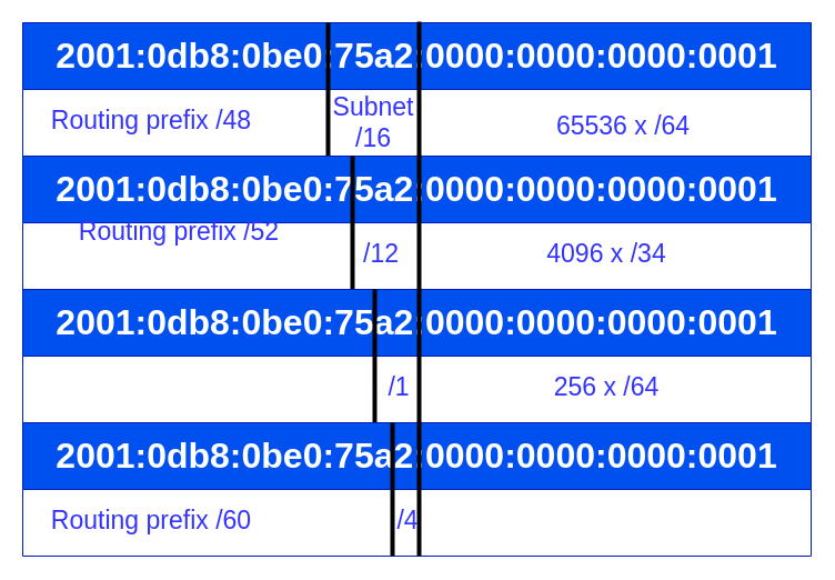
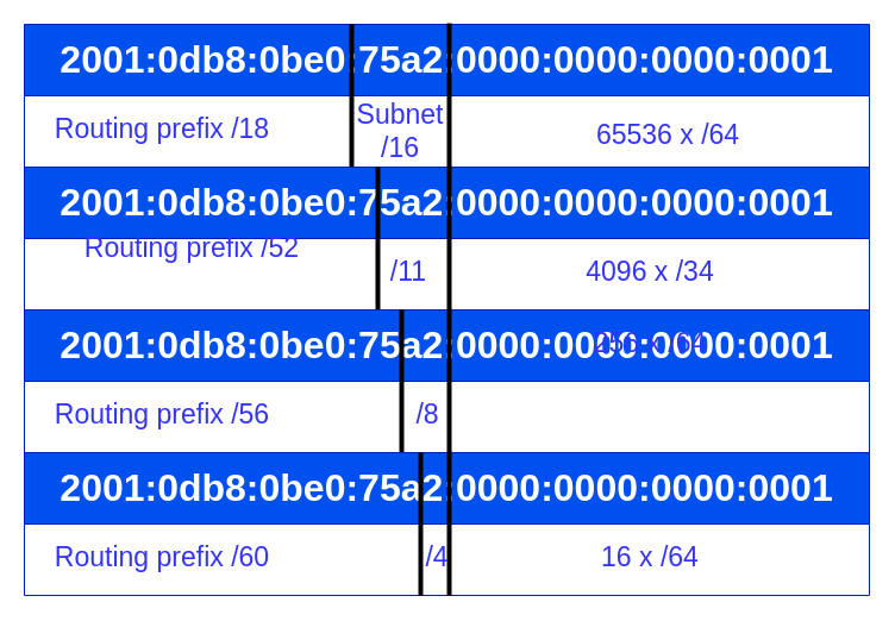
  <mxCell id="0" />
  <mxCell id="1" parent="0" />
  <mxCell id="2" value="&lt;font style=&quot;font-size: 32px;&quot;&gt;2001:0db8:0be0:75a2:0000:0000:0000:0001&lt;/font&gt;" style="swimlane;whiteSpace=wrap;html=1;startSize=60;fillColor=#0050ef;fontColor=#ffffff;strokeColor=#001DBC;" parent="1" vertex="1"><mxGeometry x="20" y="20" width="710" height="120" as="geometry" /></mxCell>
- <mxCell id="3" value="&lt;font color=&quot;#3333ff&quot; style=&quot;font-size: 23px;&quot;&gt;Routing prefix /48&lt;/font&gt;" style="text;html=1;strokeColor=none;fillColor=none;align=center;verticalAlign=middle;whiteSpace=wrap;rounded=0;fontSize=32;" parent="2" vertex="1"><mxGeometry x="21" y="70" width="190" height="30" as="geometry" /></mxCell>
+ <mxCell id="3" value="&lt;font color=&quot;#3333ff&quot; style=&quot;font-size: 23px;&quot;&gt;Routing prefix /18&lt;/font&gt;" style="text;html=1;strokeColor=none;fillColor=none;align=center;verticalAlign=middle;whiteSpace=wrap;rounded=0;fontSize=32;" parent="2" vertex="1"><mxGeometry x="21" y="70" width="190" height="30" as="geometry" /></mxCell>
  <mxCell id="4" value="" style="endArrow=none;html=1;fontSize=32;strokeWidth=4;" parent="2" edge="1"><mxGeometry width="50" height="50" relative="1" as="geometry"><mxPoint x="275" y="120" as="sourcePoint" /><mxPoint x="275" as="targetPoint" /></mxGeometry></mxCell>
  <mxCell id="5" value="" style="endArrow=none;html=1;fontSize=32;strokeWidth=4;" parent="2" edge="1"><mxGeometry width="50" height="50" relative="1" as="geometry"><mxPoint x="357" y="120" as="sourcePoint" /><mxPoint x="357" y="-1" as="targetPoint" /></mxGeometry></mxCell>
  <mxCell id="6" value="&lt;font style=&quot;font-size: 23px;&quot;&gt;65536 x /64&lt;/font&gt;" style="text;html=1;strokeColor=none;fillColor=none;align=center;verticalAlign=middle;whiteSpace=wrap;rounded=0;fontSize=32;fontColor=#3333FF;" parent="2" vertex="1"><mxGeometry x="446" y="75" width="190" height="30" as="geometry" /></mxCell>
  <mxCell id="7" value="&lt;font color=&quot;#3333ff&quot;&gt;Subnet&lt;br&gt;/16&lt;/font&gt;" style="text;html=1;strokeColor=none;fillColor=none;align=center;verticalAlign=middle;whiteSpace=wrap;rounded=0;fontSize=23;" parent="2" vertex="1"><mxGeometry x="284" y="60" width="64" height="60" as="geometry" /></mxCell>
  <mxCell id="8" value="&lt;font style=&quot;font-size: 32px;&quot;&gt;2001:0db8:0be0:75a2:0000:0000:0000:0001&lt;/font&gt;" style="swimlane;whiteSpace=wrap;html=1;startSize=60;fillColor=#0050ef;fontColor=#ffffff;strokeColor=#001DBC;" parent="1" vertex="1"><mxGeometry x="20" y="140" width="710" height="120" as="geometry" /></mxCell>
  <mxCell id="9" value="&lt;font color=&quot;#3333ff&quot; style=&quot;font-size: 23px;&quot;&gt;Routing prefix /52&lt;/font&gt;" style="text;html=1;strokeColor=none;fillColor=none;align=center;verticalAlign=middle;whiteSpace=wrap;rounded=0;fontSize=32;" parent="8" vertex="1"><mxGeometry x="46" y="50" width="190" height="30" as="geometry" /></mxCell>
  <mxCell id="10" value="" style="endArrow=none;html=1;fontSize=32;strokeWidth=4;" parent="8" edge="1"><mxGeometry width="50" height="50" relative="1" as="geometry"><mxPoint x="297" y="120" as="sourcePoint" /><mxPoint x="297" as="targetPoint" /></mxGeometry></mxCell>
  <mxCell id="11" value="" style="endArrow=none;html=1;fontSize=32;strokeWidth=4;" parent="8" edge="1"><mxGeometry width="50" height="50" relative="1" as="geometry"><mxPoint x="357" y="120" as="sourcePoint" /><mxPoint x="357" y="-1" as="targetPoint" /></mxGeometry></mxCell>
  <mxCell id="12" value="&lt;font style=&quot;font-size: 23px;&quot;&gt;4096 x /34&lt;/font&gt;" style="text;html=1;strokeColor=none;fillColor=none;align=center;verticalAlign=middle;whiteSpace=wrap;rounded=0;fontSize=32;fontColor=#3333FF;" parent="8" vertex="1"><mxGeometry x="431" y="70" width="190" height="30" as="geometry" /></mxCell>
- <mxCell id="13" value="/12" style="text;html=1;strokeColor=none;fillColor=none;align=center;verticalAlign=middle;whiteSpace=wrap;rounded=0;fontSize=23;fontColor=#3333FF;" parent="8" vertex="1"><mxGeometry x="304" y="73" width="38" height="30" as="geometry" /></mxCell>
+ <mxCell id="13" value="/11" style="text;html=1;strokeColor=none;fillColor=none;align=center;verticalAlign=middle;whiteSpace=wrap;rounded=0;fontSize=23;fontColor=#3333FF;" parent="8" vertex="1"><mxGeometry x="304" y="73" width="38" height="30" as="geometry" /></mxCell>
  <mxCell id="14" value="&lt;font style=&quot;font-size: 32px;&quot;&gt;2001:0db8:0be0:75a2:0000:0000:0000:0001&lt;/font&gt;" style="swimlane;whiteSpace=wrap;html=1;startSize=60;fillColor=#0050ef;fontColor=#ffffff;strokeColor=#001DBC;" parent="1" vertex="1"><mxGeometry x="20" y="260" width="710" height="120" as="geometry" /></mxCell>
+ <mxCell id="15" value="&lt;font color=&quot;#3333ff&quot; style=&quot;font-size: 23px;&quot;&gt;Routing prefix /56&lt;/font&gt;" style="text;html=1;strokeColor=none;fillColor=none;align=center;verticalAlign=middle;whiteSpace=wrap;rounded=0;fontSize=32;" parent="14" vertex="1"><mxGeometry x="21" y="70" width="190" height="30" as="geometry" /></mxCell>
  <mxCell id="16" value="" style="endArrow=none;html=1;fontSize=32;strokeWidth=4;" parent="14" edge="1"><mxGeometry width="50" height="50" relative="1" as="geometry"><mxPoint x="317" y="120" as="sourcePoint" /><mxPoint x="317" as="targetPoint" /></mxGeometry></mxCell>
  <mxCell id="17" value="" style="endArrow=none;html=1;fontSize=32;strokeWidth=4;" parent="14" edge="1"><mxGeometry width="50" height="50" relative="1" as="geometry"><mxPoint x="357" y="120" as="sourcePoint" /><mxPoint x="357" y="-1" as="targetPoint" /></mxGeometry></mxCell>
- <mxCell id="18" value="&lt;font color=&quot;#3333ff&quot; style=&quot;font-size: 23px;&quot;&gt;256 x /64&lt;/font&gt;" style="text;html=1;strokeColor=none;fillColor=none;align=center;verticalAlign=middle;whiteSpace=wrap;rounded=0;fontSize=32;" parent="14" vertex="1"><mxGeometry x="431" y="70" width="190" height="30" as="geometry" /></mxCell>
- <mxCell id="19" value="/1" style="text;html=1;strokeColor=none;fillColor=none;align=center;verticalAlign=middle;whiteSpace=wrap;rounded=0;fontSize=23;fontColor=#3333FF;" parent="14" vertex="1"><mxGeometry x="320" y="73" width="38" height="30" as="geometry" /></mxCell>
+ <mxCell id="18" value="&lt;font color=&quot;#3333ff&quot; style=&quot;font-size: 23px;&quot;&gt;256 x /64&lt;/font&gt;" style="text;html=1;strokeColor=none;fillColor=none;align=center;verticalAlign=middle;whiteSpace=wrap;rounded=0;fontSize=32;" parent="14" vertex="1"><mxGeometry x="431" y="10" width="190" height="30" as="geometry" /></mxCell>
+ <mxCell id="19" value="/8" style="text;html=1;strokeColor=none;fillColor=none;align=center;verticalAlign=middle;whiteSpace=wrap;rounded=0;fontSize=23;fontColor=#3333FF;" parent="14" vertex="1"><mxGeometry x="320" y="73" width="38" height="30" as="geometry" /></mxCell>
  <mxCell id="20" value="&lt;font style=&quot;font-size: 32px;&quot;&gt;2001:0db8:0be0:75a2:0000:0000:0000:0001&lt;/font&gt;" style="swimlane;whiteSpace=wrap;html=1;startSize=60;fillColor=#0050ef;fontColor=#ffffff;strokeColor=#001DBC;" parent="1" vertex="1"><mxGeometry x="20" y="380" width="710" height="120" as="geometry" /></mxCell>
  <mxCell id="21" value="&lt;font style=&quot;font-size: 23px;&quot;&gt;Routing prefix /60&lt;/font&gt;" style="text;html=1;strokeColor=none;fillColor=none;align=center;verticalAlign=middle;whiteSpace=wrap;rounded=0;fontSize=32;fontColor=#3333FF;" parent="20" vertex="1"><mxGeometry x="21" y="70" width="190" height="30" as="geometry" /></mxCell>
  <mxCell id="22" value="" style="endArrow=none;html=1;fontSize=32;strokeWidth=4;" parent="20" edge="1"><mxGeometry width="50" height="50" relative="1" as="geometry"><mxPoint x="333" y="120" as="sourcePoint" /><mxPoint x="333" as="targetPoint" /></mxGeometry></mxCell>
  <mxCell id="23" value="" style="endArrow=none;html=1;fontSize=32;strokeWidth=4;" parent="20" edge="1"><mxGeometry width="50" height="50" relative="1" as="geometry"><mxPoint x="357" y="120" as="sourcePoint" /><mxPoint x="357" y="-1" as="targetPoint" /></mxGeometry></mxCell>
+ <mxCell id="24" value="&lt;font style=&quot;font-size: 23px;&quot;&gt;16 x /64&lt;/font&gt;" style="text;html=1;strokeColor=none;fillColor=none;align=center;verticalAlign=middle;whiteSpace=wrap;rounded=0;fontSize=32;fontColor=#3333FF;" parent="20" vertex="1"><mxGeometry x="431" y="70" width="190" height="30" as="geometry" /></mxCell>
  <mxCell id="25" value="/4" style="text;html=1;strokeColor=none;fillColor=none;align=center;verticalAlign=middle;whiteSpace=wrap;rounded=0;fontSize=23;fontColor=#3333FF;" parent="20" vertex="1"><mxGeometry x="332" y="73" width="30" height="30" as="geometry" /></mxCell>
